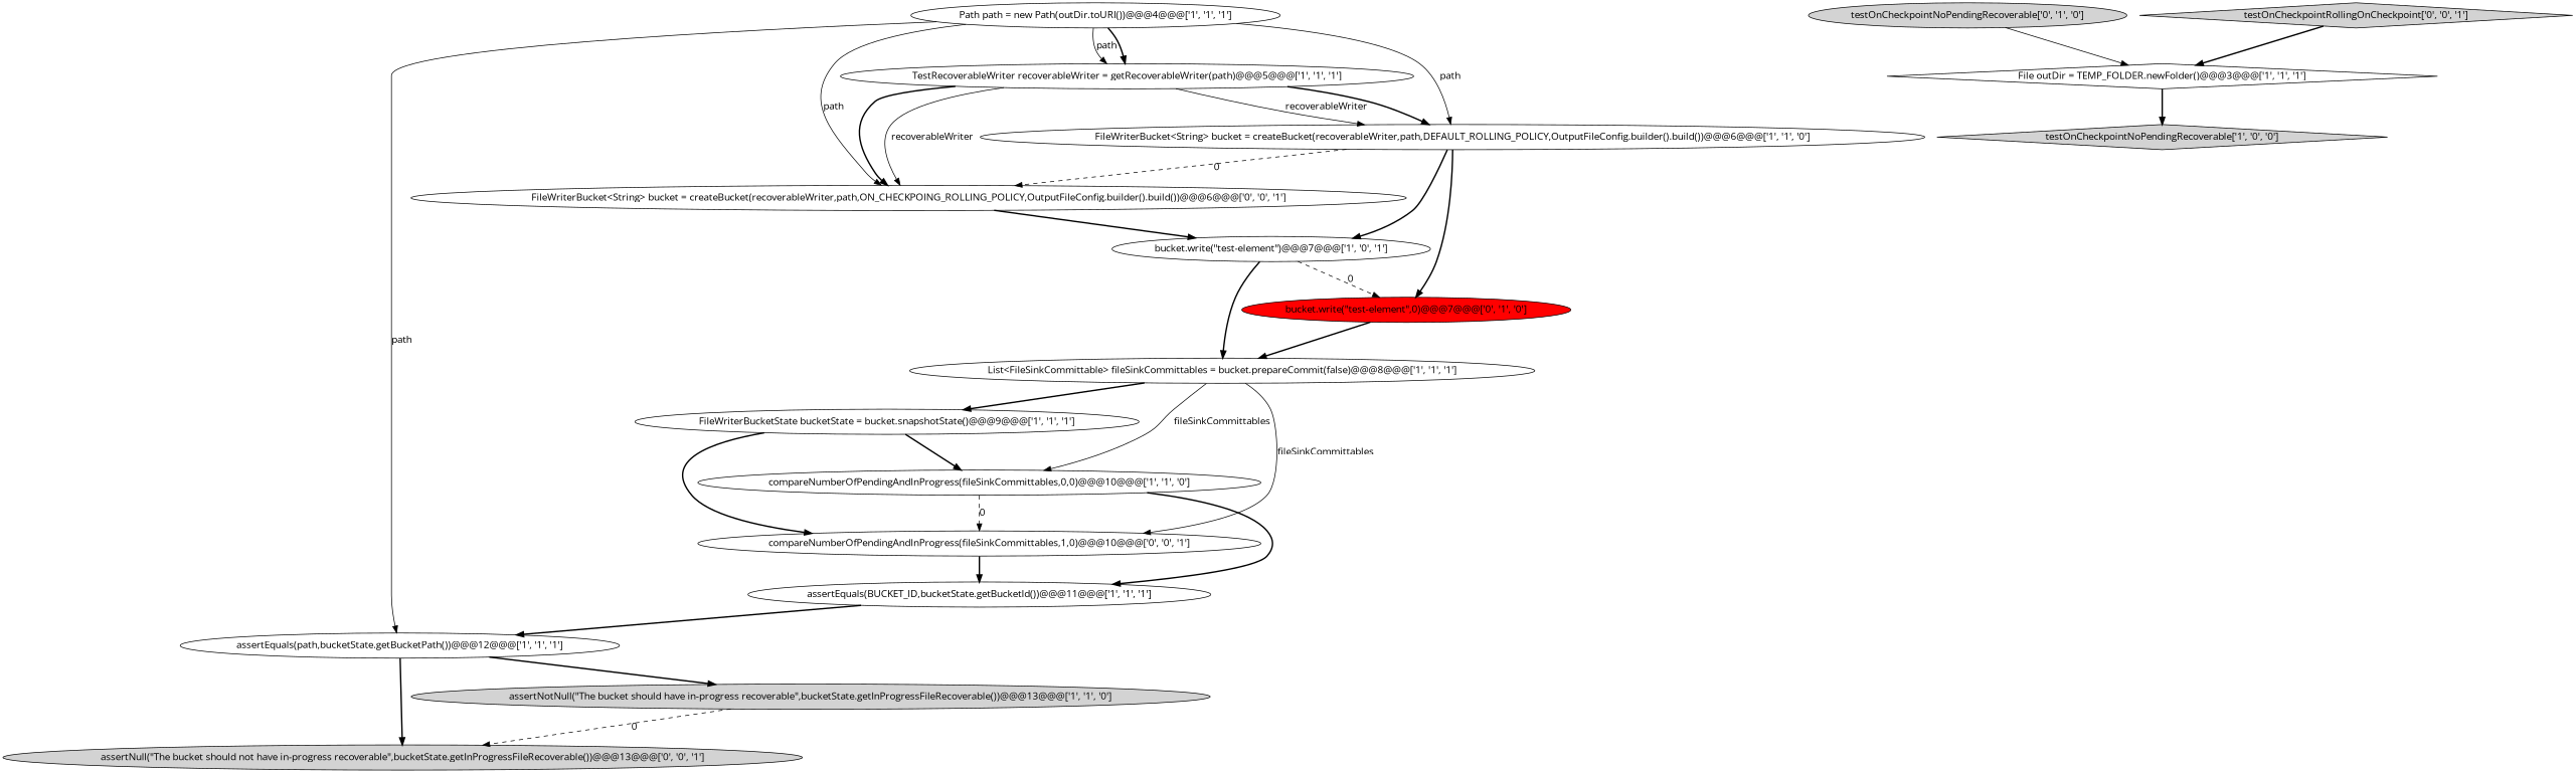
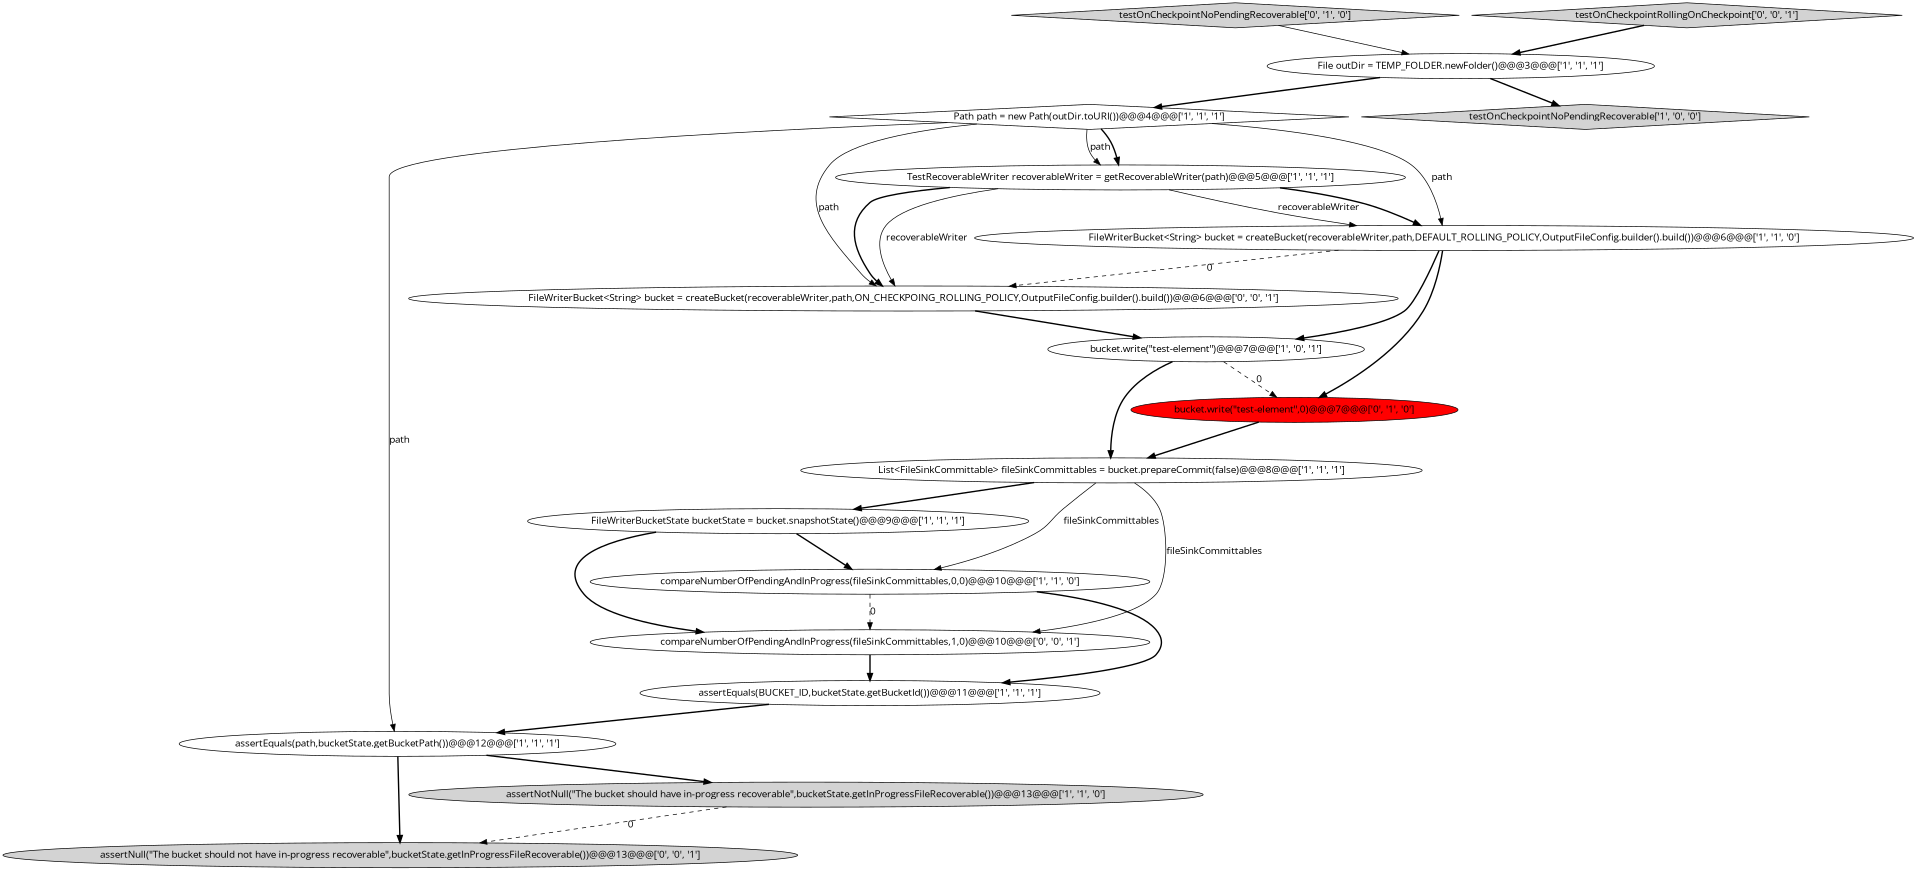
  digraph {
    fontname="Open Sans"
    node [fillcolor=white fontname="Open Sans" shape=ellipse style=filled]
    edge [fontname="Open Sans" style=bold]
-   n1 [label="Path path = new Path(outDir.toURI())@@@4@@@['1', '1', '1']"]
+   n1 [label="Path path = new Path(outDir.toURI())@@@4@@@['1', '1', '1']" shape=diamond]
    n2 [label="TestRecoverableWriter recoverableWriter = getRecoverableWriter(path)@@@5@@@['1', '1', '1']"]
    n3 [label="FileWriterBucket<String> bucket = createBucket(recoverableWriter,path,ON_CHECKPOING_ROLLING_POLICY,OutputFileConfig.builder().build())@@@6@@@['0', '0', '1']"]
    n4 [label="FileWriterBucket<String> bucket = createBucket(recoverableWriter,path,DEFAULT_ROLLING_POLICY,OutputFileConfig.builder().build())@@@6@@@['1', '1', '0']"]
    n5 [label="assertEquals(path,bucketState.getBucketPath())@@@12@@@['1', '1', '1']"]
    n6 [label="bucket.write(\"test-element\")@@@7@@@['1', '0', '1']"]
    n7 [fillcolor=red label="bucket.write(\"test-element\",0)@@@7@@@['0', '1', '0']"]
    n8 [fillcolor=lightgray label="assertNull(\"The bucket should not have in-progress recoverable\",bucketState.getInProgressFileRecoverable())@@@13@@@['0', '0', '1']"]
    n9 [fillcolor=lightgray label="assertNotNull(\"The bucket should have in-progress recoverable\",bucketState.getInProgressFileRecoverable())@@@13@@@['1', '1', '0']"]
    n10 [fillcolor=lightgray label="testOnCheckpointNoPendingRecoverable['1', '0', '0']" shape=diamond]
-   n11 [label="File outDir = TEMP_FOLDER.newFolder()@@@3@@@['1', '1', '1']" shape=diamond]
+   n11 [label="File outDir = TEMP_FOLDER.newFolder()@@@3@@@['1', '1', '1']"]
    n12 [label="FileWriterBucketState bucketState = bucket.snapshotState()@@@9@@@['1', '1', '1']"]
    n13 [label="compareNumberOfPendingAndInProgress(fileSinkCommittables,1,0)@@@10@@@['0', '0', '1']"]
    n14 [label="compareNumberOfPendingAndInProgress(fileSinkCommittables,0,0)@@@10@@@['1', '1', '0']"]
    n15 [label="assertEquals(BUCKET_ID,bucketState.getBucketId())@@@11@@@['1', '1', '1']"]
    n16 [label="List<FileSinkCommittable> fileSinkCommittables = bucket.prepareCommit(false)@@@8@@@['1', '1', '1']"]
-   n17 [fillcolor=lightgray label="testOnCheckpointNoPendingRecoverable['0', '1', '0']"]
+   n17 [fillcolor=lightgray label="testOnCheckpointNoPendingRecoverable['0', '1', '0']" shape=diamond]
    n18 [fillcolor=lightgray label="testOnCheckpointRollingOnCheckpoint['0', '0', '1']" shape=diamond]
    n1 -> n2 [label=path style=solid]
    n1 -> n2
    n1 -> n3 [label=path style=solid]
    n1 -> n4 [label=path style=solid]
    n1 -> n5 [label=path style=solid]
    n2 -> n3
    n2 -> n3 [label=recoverableWriter style=solid]
    n2 -> n4 [label=recoverableWriter style=solid]
    n2 -> n4
    n3 -> n6
    n4 -> n3 [label=0 style=dashed]
    n4 -> n6
    n4 -> n7
    n5 -> n8
    n5 -> n9
    n6 -> n7 [label=0 style=dashed]
    n6 -> n16
    n7 -> n16
    n9 -> n8 [label=0 style=dashed]
+   n11 -> n1
    n11 -> n10
    n12 -> n13
    n12 -> n14
    n13 -> n15
    n14 -> n13 [label=0 style=dashed]
    n14 -> n15
    n15 -> n5
    n16 -> n12
    n16 -> n13 [label=fileSinkCommittables style=solid]
    n16 -> n14 [label=fileSinkCommittables style=solid]
    n17 -> n11 [style=solid]
    n18 -> n11
  }
